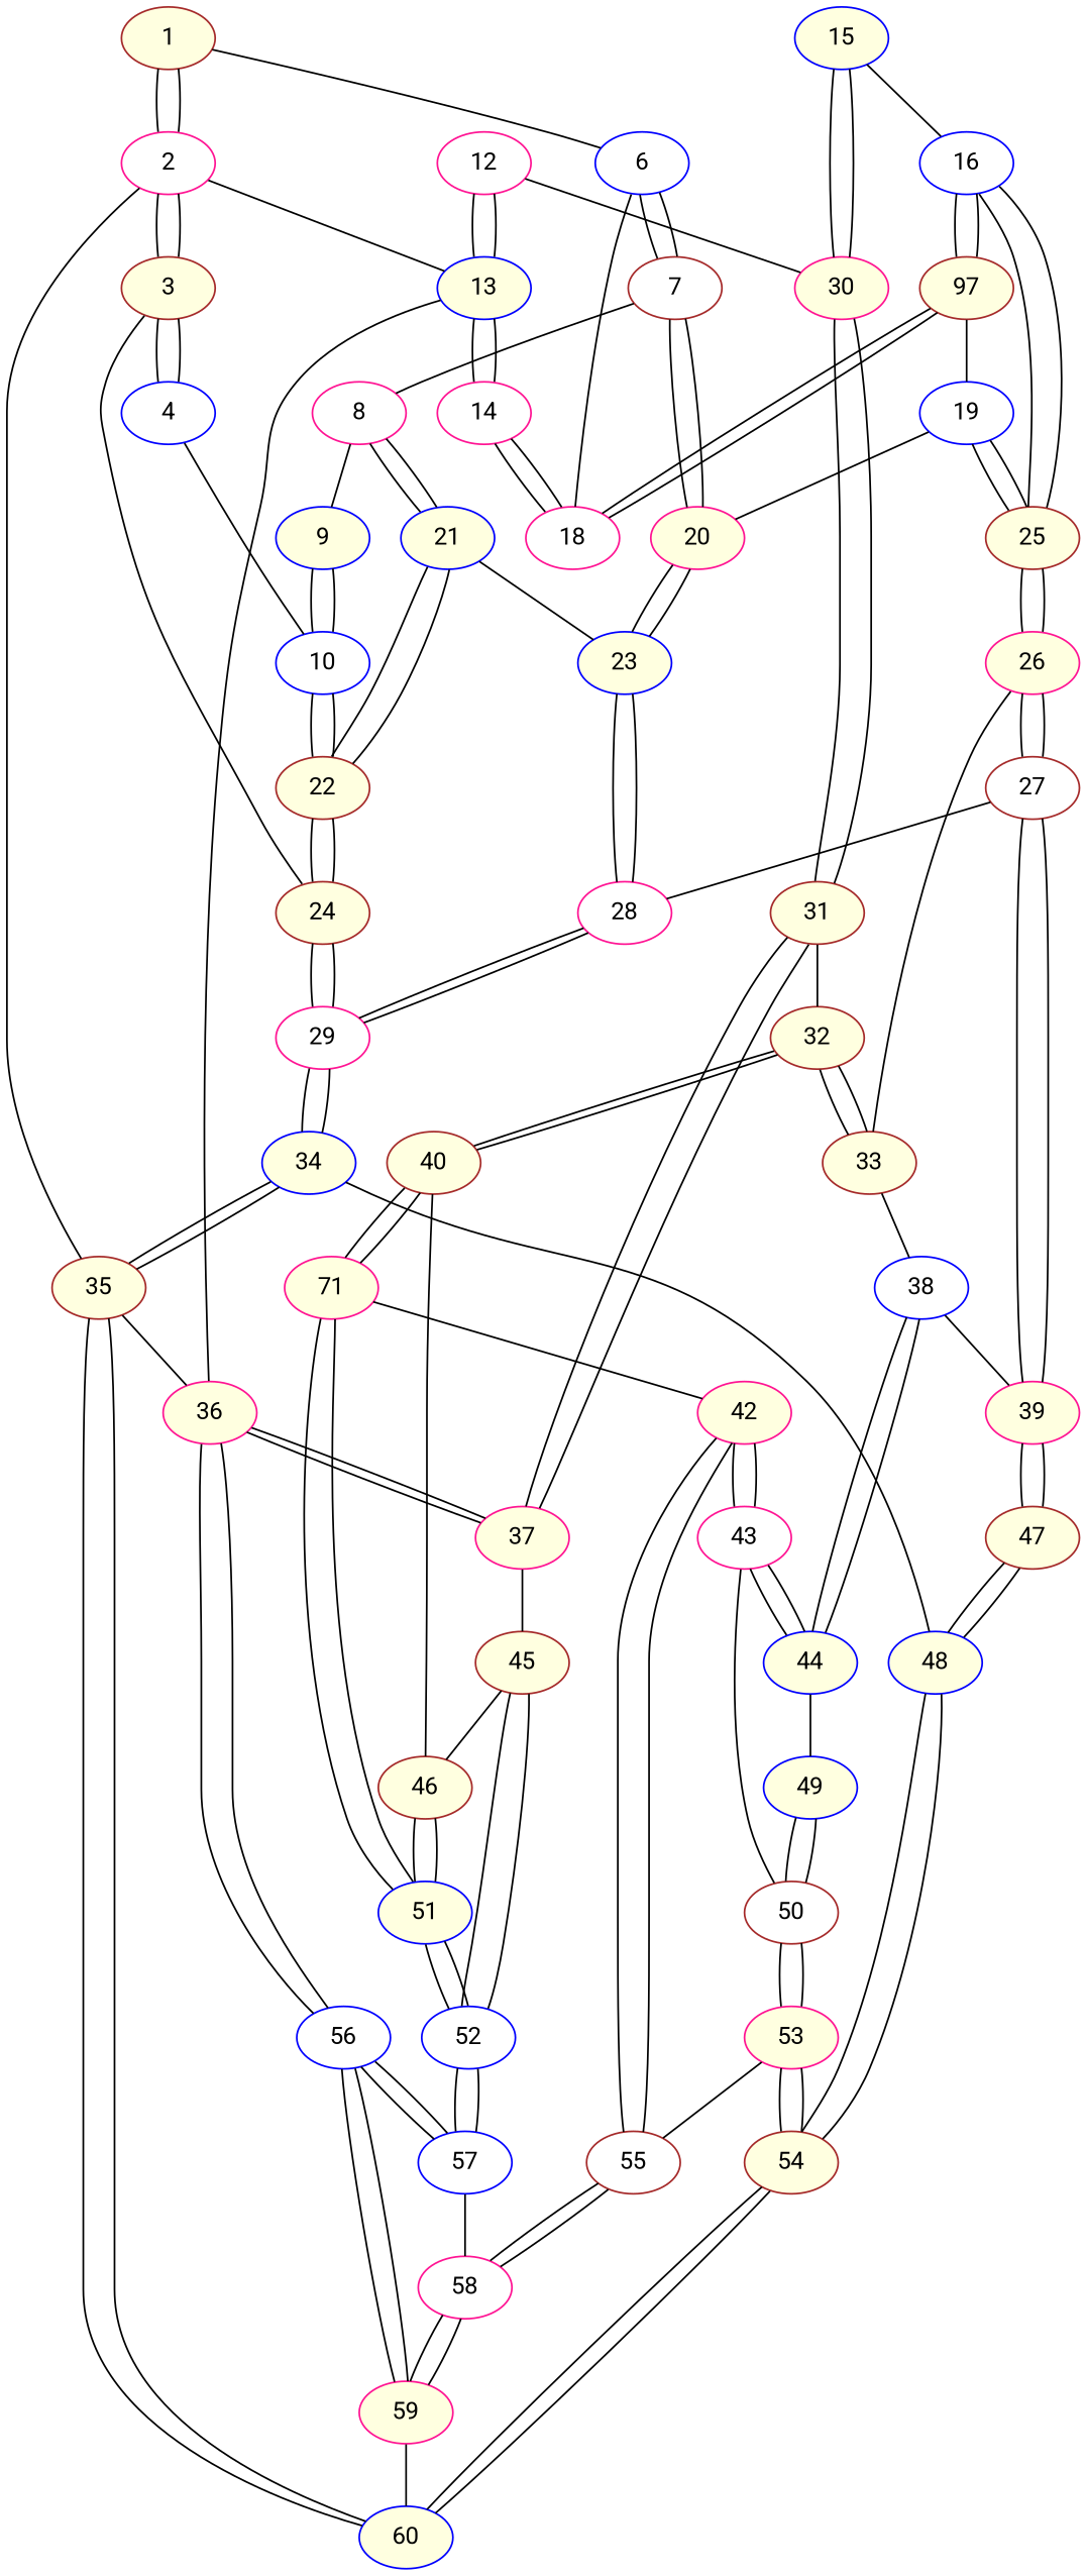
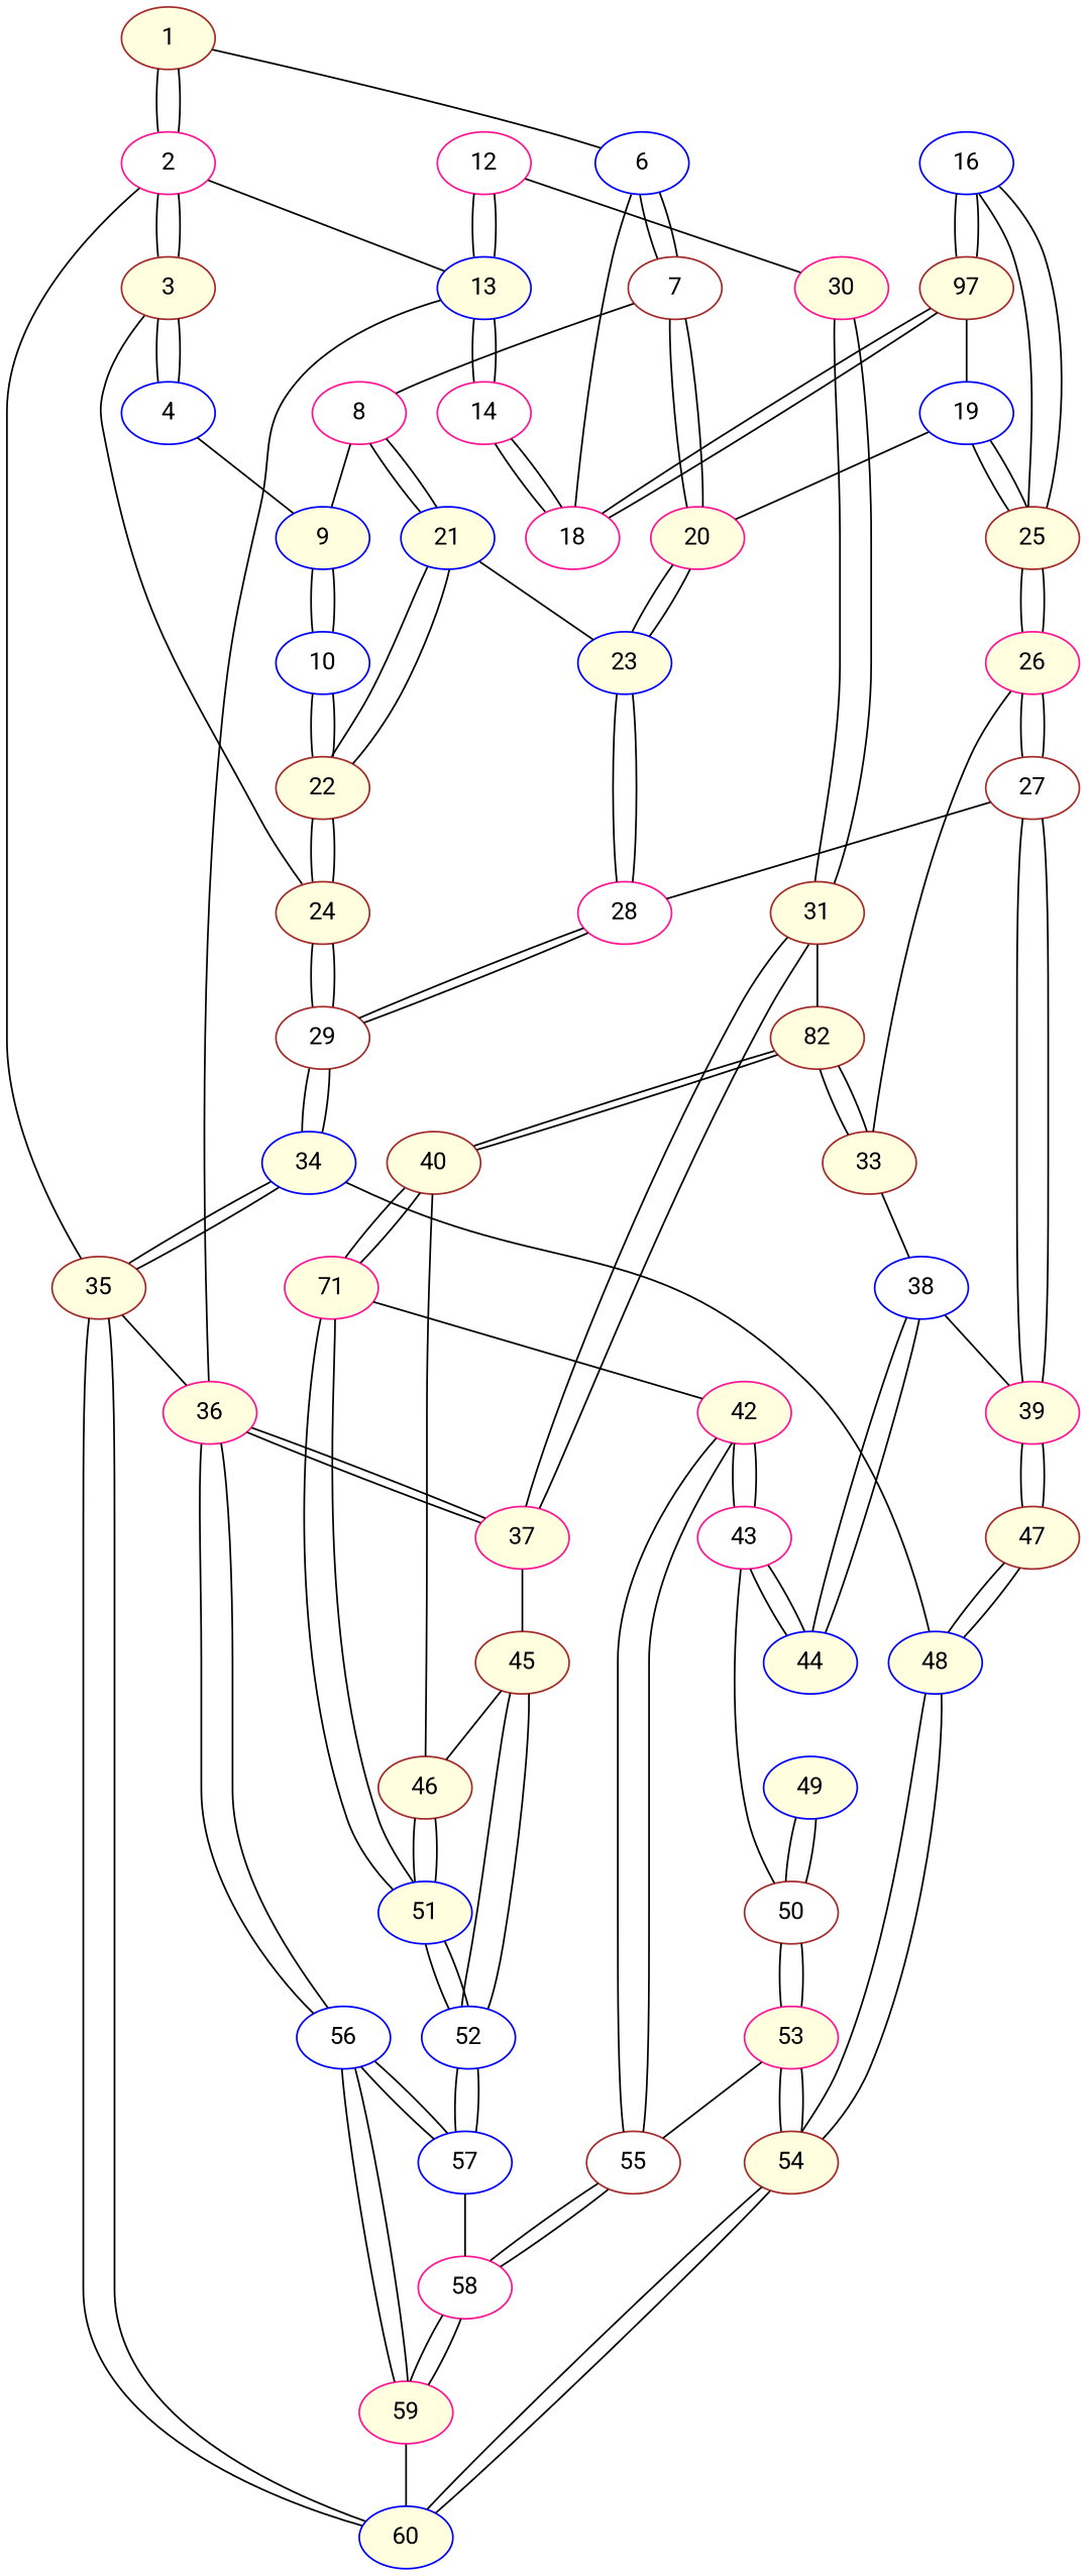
  graph {
    fontname=Roboto
    node [color=brown fillcolor=lightyellow fontname=Roboto style=filled]
    edge [fontname=Roboto]
    2 [color=deeppink fillcolor=white]
    1
    6 [color=blue fillcolor=white]
    3
    13 [color=blue]
    35
    7 [fillcolor=white]
    18 [color=deeppink fillcolor=white]
    4 [color=blue fillcolor=white]
    24
    14 [color=deeppink fillcolor=white]
    36 [color=deeppink]
    60 [color=blue]
    10 [color=blue fillcolor=white]
-   29 [color=deeppink fillcolor=white]
+   29 [fillcolor=white]
    22
    9 [color=blue]
    8 [color=deeppink fillcolor=white]
    20 [color=deeppink]
    21 [color=blue]
    23 [color=blue]
    12 [color=deeppink fillcolor=white]
    30 [color=deeppink]
-   15 [color=blue]
    16 [color=blue fillcolor=white]
    31
    37 [color=deeppink]
    56 [color=blue fillcolor=white]
    n29 [label=97]
    25
    19 [color=blue fillcolor=white]
    26 [color=deeppink]
    28 [color=deeppink fillcolor=white]
    34 [color=blue]
    27 [fillcolor=white]
    33
    39 [color=deeppink]
    38 [color=blue fillcolor=white]
    47
    48 [color=blue]
-   32
+   32 [label=82]
    40
    45
    n44 [color=deeppink label=71]
    46
    44 [color=blue]
    54
    57 [color=blue fillcolor=white]
    59 [color=deeppink]
    52 [color=blue fillcolor=white]
    49 [color=blue]
    42 [color=deeppink]
    51 [color=blue]
    43 [color=deeppink fillcolor=white]
    55 [fillcolor=white]
    50 [fillcolor=white]
    58 [color=deeppink fillcolor=white]
    53 [color=deeppink]
    2 -- 3
    2 -- 3
    2 -- 13
    2 -- 35
    1 -- 2
    1 -- 2
    1 -- 6
    6 -- 7
    6 -- 7
    6 -- 18
    3 -- 4
    3 -- 4
    3 -- 24
    13 -- 14
    13 -- 14
    13 -- 36
    35 -- 36
    35 -- 60
    35 -- 60
    7 -- 8
    7 -- 20
    7 -- 20
-   4 -- 10
+   4 -- 9
    24 -- 29
    24 -- 29
    14 -- 18
    14 -- 18
    36 -- 37
    36 -- 37
    36 -- 56
    36 -- 56
    10 -- 22
    10 -- 22
    29 -- 34
    29 -- 34
    22 -- 24
    22 -- 24
    9 -- 10
    9 -- 10
    8 -- 9
    8 -- 21
    8 -- 21
    20 -- 23
    20 -- 23
    21 -- 22
    21 -- 22
    21 -- 23
    23 -- 28
    23 -- 28
    12 -- 13
    12 -- 13
    12 -- 30
    30 -- 31
    30 -- 31
-   15 -- 30
-   15 -- 30
-   15 -- 16
    16 -- n29
    16 -- n29
    16 -- 25
    16 -- 25
    31 -- 37
    31 -- 37
    31 -- 32
    37 -- 45
    56 -- 57
    56 -- 57
    56 -- 59
    56 -- 59
    n29 -- 18
    n29 -- 18
    n29 -- 19
    25 -- 26
    25 -- 26
    19 -- 20
    19 -- 25
    19 -- 25
    26 -- 27
    26 -- 27
    26 -- 33
    28 -- 29
    28 -- 29
    34 -- 35
    34 -- 35
    34 -- 48
    27 -- 28
    27 -- 39
    27 -- 39
    33 -- 38
    39 -- 47
    39 -- 47
    38 -- 39
    38 -- 44
    38 -- 44
    47 -- 48
    47 -- 48
    48 -- 54
    48 -- 54
    32 -- 33
    32 -- 33
    32 -- 40
    32 -- 40
    40 -- n44
    40 -- n44
    40 -- 46
    45 -- 46
    45 -- 52
    45 -- 52
    n44 -- 42
    n44 -- 51
    n44 -- 51
    46 -- 51
    46 -- 51
-   44 -- 49
    54 -- 60
    54 -- 60
    57 -- 58
    59 -- 60
    52 -- 57
    52 -- 57
    49 -- 50
    49 -- 50
    42 -- 43
    42 -- 43
    42 -- 55
    42 -- 55
    51 -- 52
    51 -- 52
    43 -- 44
    43 -- 44
    43 -- 50
    55 -- 58
    55 -- 58
    50 -- 53
    50 -- 53
    58 -- 59
    58 -- 59
    53 -- 54
    53 -- 54
    53 -- 55
  }
